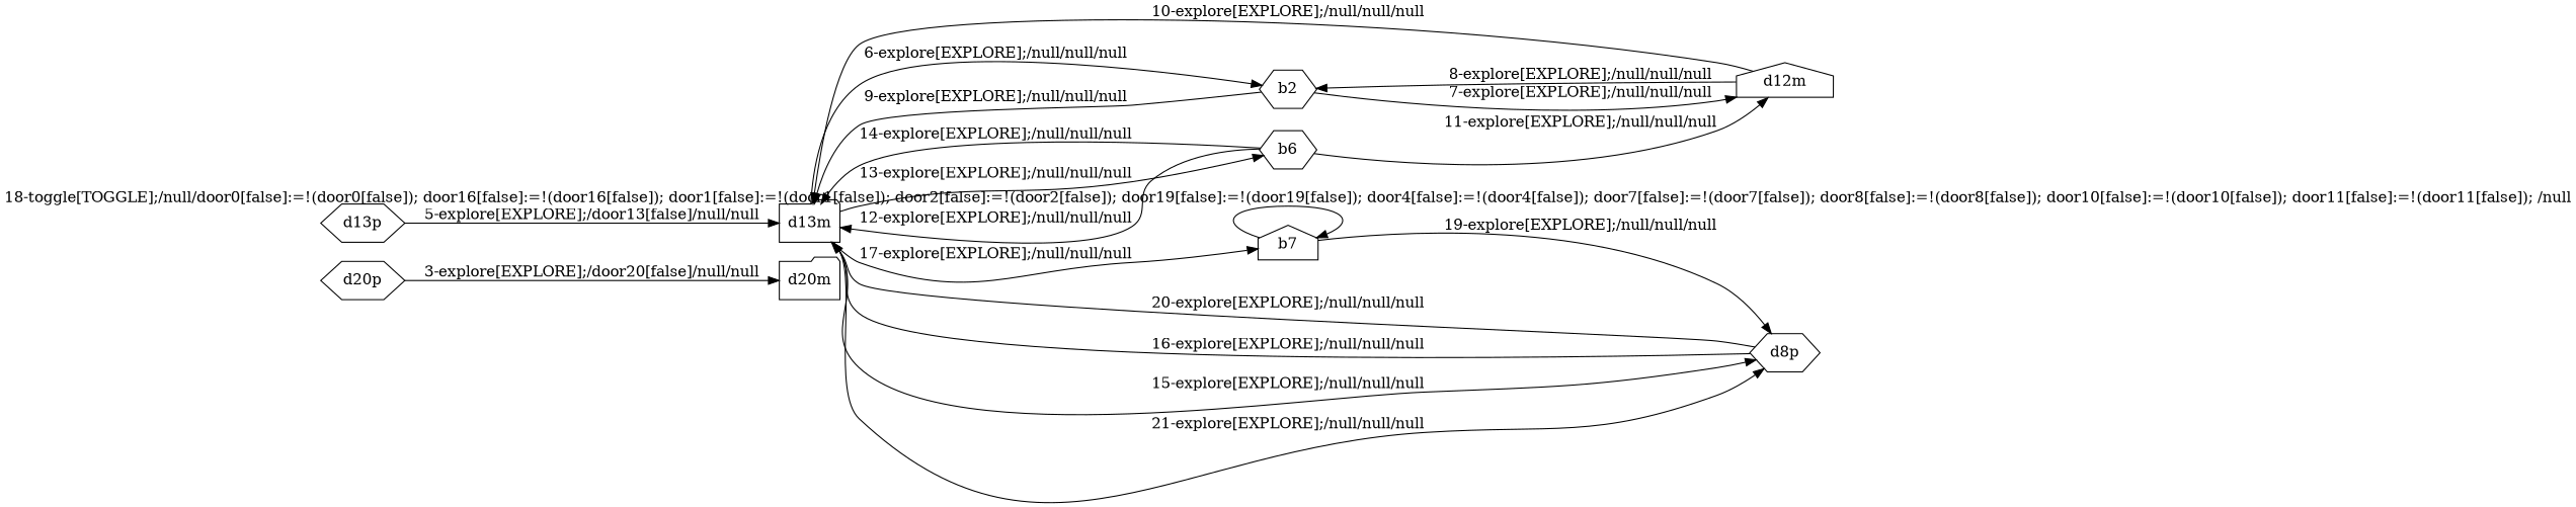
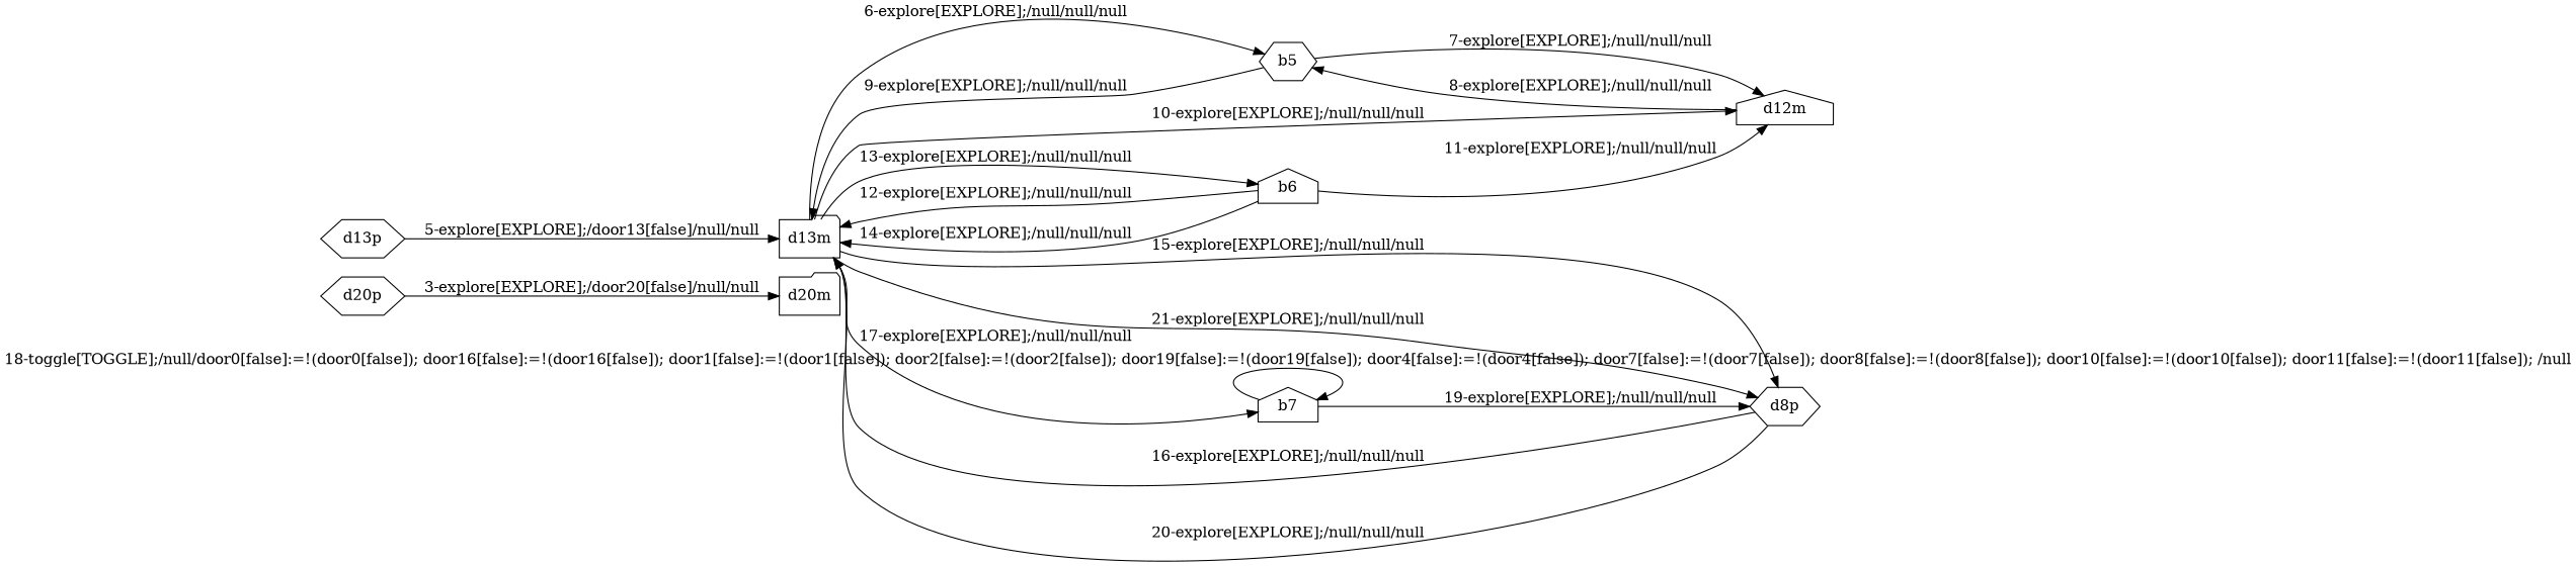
  digraph {
    rankdir=LR
    node [shape=hexagon]
    d20m [shape=folder]
    d20p
    d13m [shape=folder]
    d13p
-   b5 [label=b2]
+   b5
    d12m [shape=house]
-   b6
+   b6 [shape=house]
    d8p
    b7 [shape=house]
    d20p -> d20m [label="3-explore[EXPLORE];/door20[false]/null/null"]
    d13m -> b5 [label="6-explore[EXPLORE];/null/null/null"]
-   d12m -> d13m [label="10-explore[EXPLORE];/null/null/null"]
+   d13m -> d12m [label="10-explore[EXPLORE];/null/null/null"]
    d13m -> b6 [label="13-explore[EXPLORE];/null/null/null"]
    d13m -> d8p [label="15-explore[EXPLORE];/null/null/null"]
    d13m -> d8p [label="21-explore[EXPLORE];/null/null/null"]
    d13m -> b7 [label="17-explore[EXPLORE];/null/null/null"]
    d13p -> d13m [label="5-explore[EXPLORE];/door13[false]/null/null"]
    b5 -> d13m [label="9-explore[EXPLORE];/null/null/null"]
    b5 -> d12m [label="7-explore[EXPLORE];/null/null/null"]
    d12m -> b5 [label="8-explore[EXPLORE];/null/null/null"]
    b6 -> d13m [label="12-explore[EXPLORE];/null/null/null"]
    b6 -> d13m [label="14-explore[EXPLORE];/null/null/null"]
    b6 -> d12m [label="11-explore[EXPLORE];/null/null/null"]
    d8p -> d13m [label="16-explore[EXPLORE];/null/null/null"]
    d8p -> d13m [label="20-explore[EXPLORE];/null/null/null"]
    b7 -> d8p [label="19-explore[EXPLORE];/null/null/null"]
    b7 -> b7 [label="18-toggle[TOGGLE];/null/door0[false]:=!(door0[false]); door16[false]:=!(door16[false]); door1[false]:=!(door1[false]); door2[false]:=!(door2[false]); door19[false]:=!(door19[false]); door4[false]:=!(door4[false]); door7[false]:=!(door7[false]); door8[false]:=!(door8[false]); door10[false]:=!(door10[false]); door11[false]:=!(door11[false]); /null"]
  }
